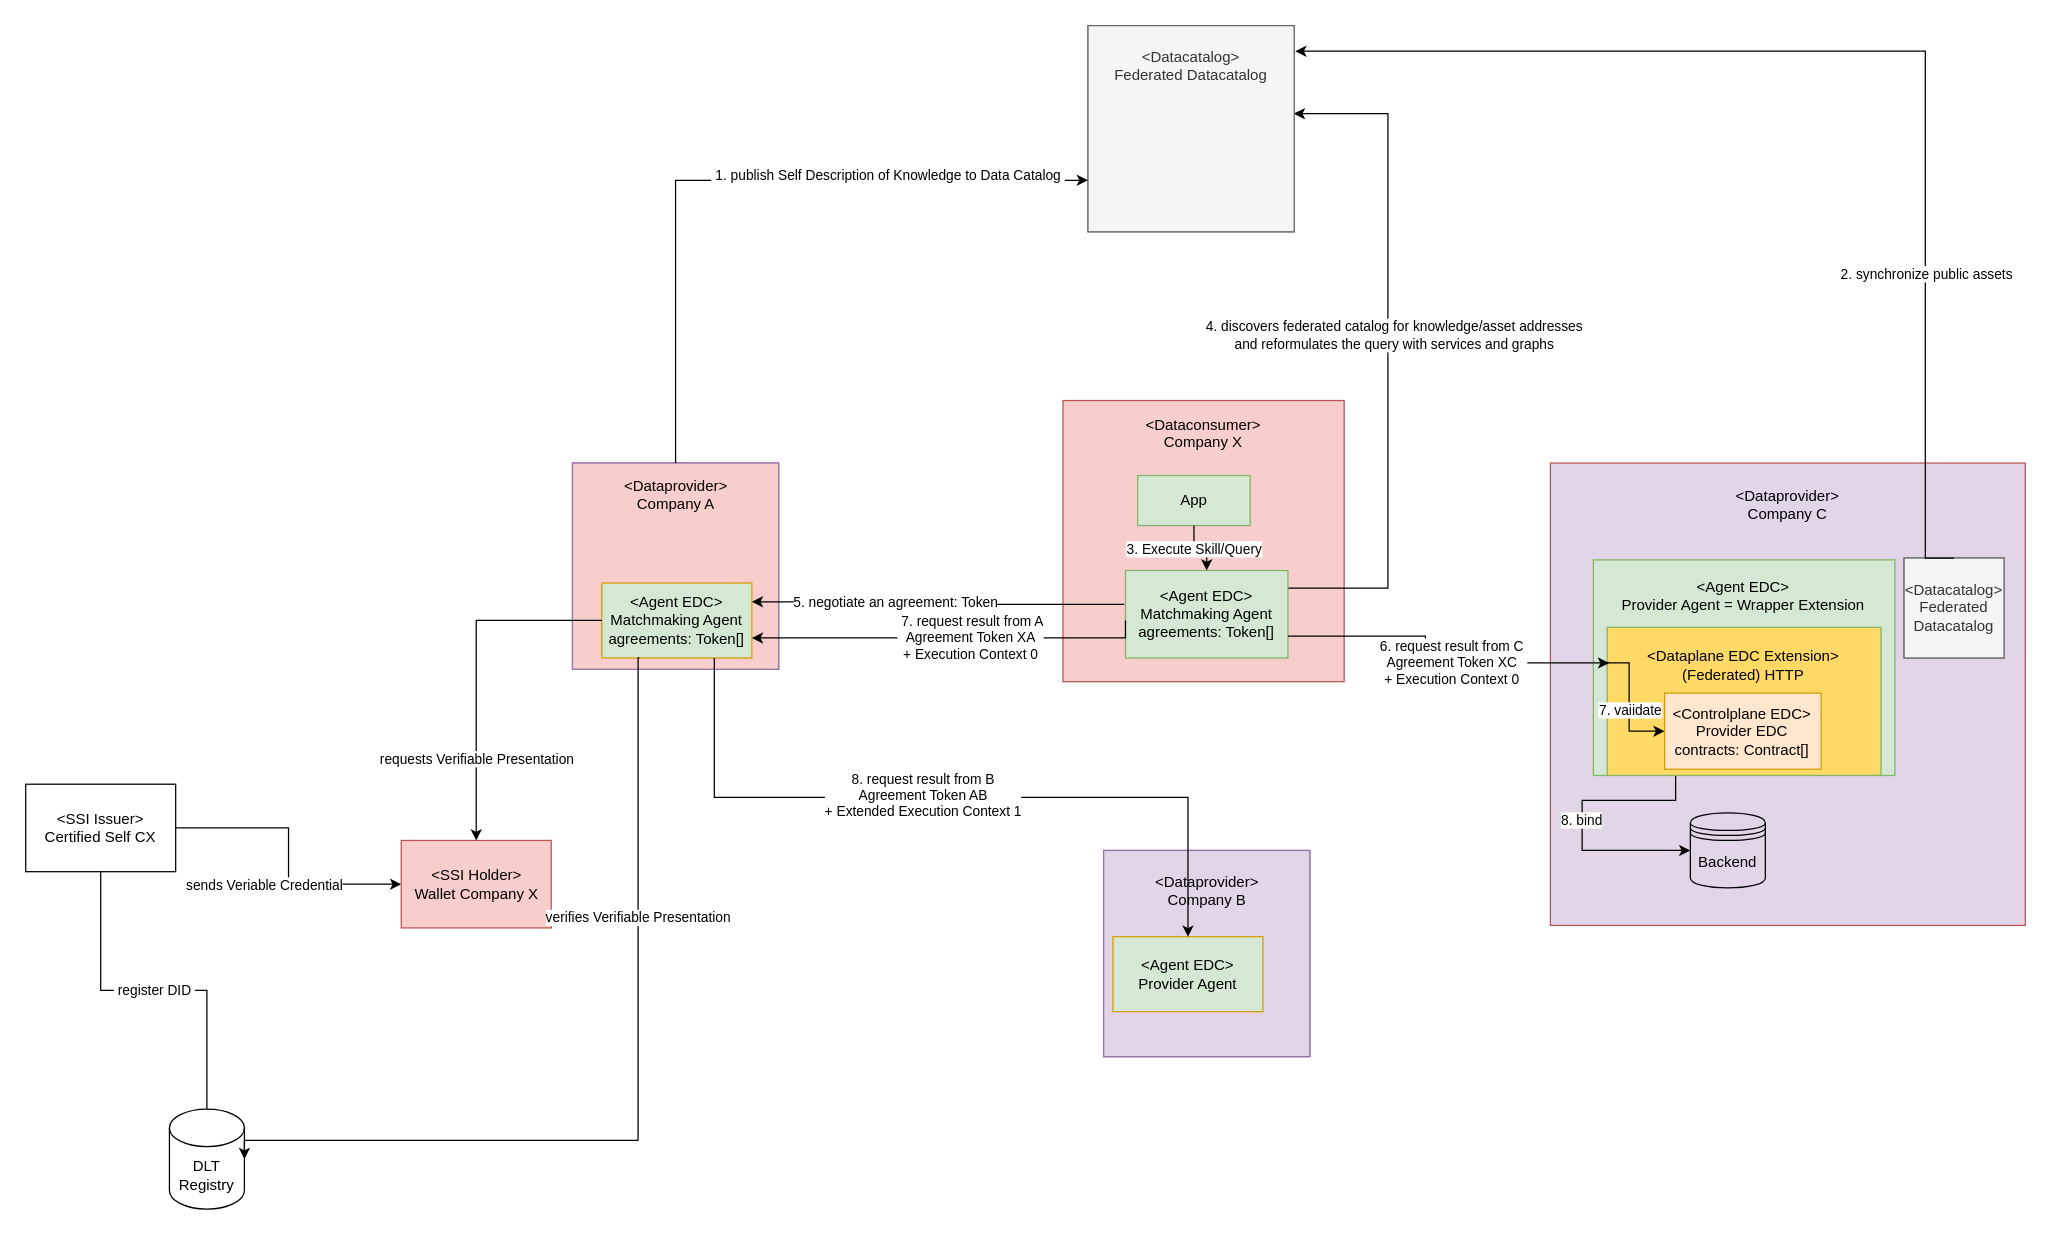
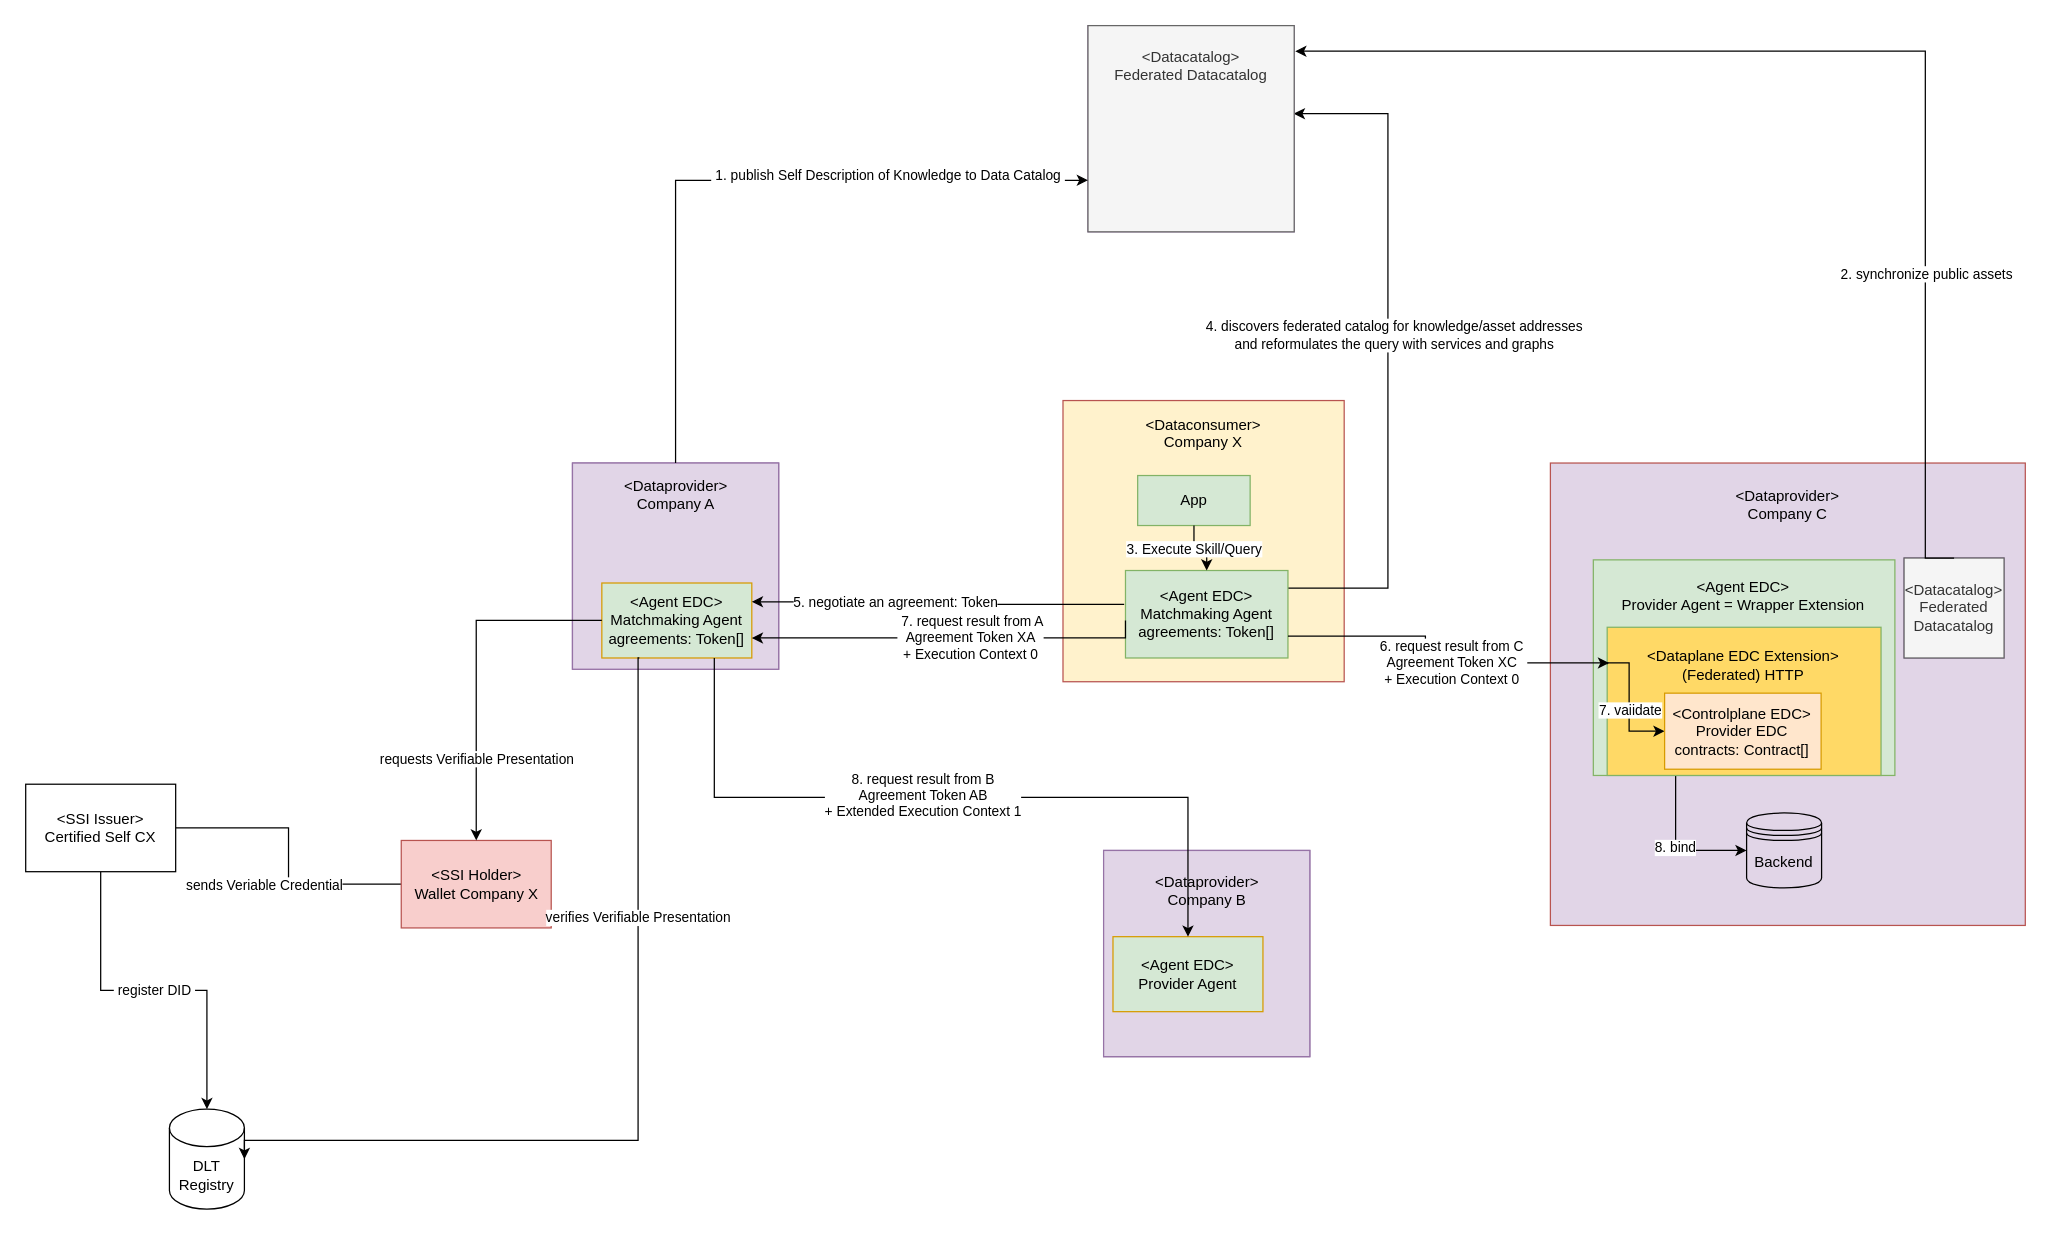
  <mxCell id="0" />
  <mxCell id="1" parent="0" />
  <mxCell id="2" value="" style="group;fillColor=#e1d5e7;strokeColor=#9673a6;" vertex="1" connectable="0" parent="1"><mxGeometry x="457.5" y="370" width="165" height="165" as="geometry" /></mxCell>
- <mxCell id="3" value="&amp;lt;Dataprovider&amp;gt;&lt;br&gt;Company A&lt;br&gt;&lt;br&gt;&lt;br&gt;&lt;br&gt;&lt;br&gt;&lt;br&gt;&lt;br&gt;&lt;br&gt;&lt;br&gt;" style="whiteSpace=wrap;html=1;aspect=fixed;fillColor=#f8cecc;strokeColor=#9673a6;" vertex="1" parent="2"><mxGeometry width="165" height="165" as="geometry" /></mxCell>
+ <mxCell id="3" value="&amp;lt;Dataprovider&amp;gt;&lt;br&gt;Company A&lt;br&gt;&lt;br&gt;&lt;br&gt;&lt;br&gt;&lt;br&gt;&lt;br&gt;&lt;br&gt;&lt;br&gt;&lt;br&gt;" style="whiteSpace=wrap;html=1;aspect=fixed;fillColor=#e1d5e7;strokeColor=#9673a6;" vertex="1" parent="2"><mxGeometry width="165" height="165" as="geometry" /></mxCell>
  <mxCell id="4" value="&amp;lt;Agent EDC&amp;gt;&lt;br&gt;Matchmaking Agent&lt;br&gt;agreements: Token[]" style="rounded=0;whiteSpace=wrap;html=1;fillColor=#D5E8D4;strokeColor=#d79b00;" vertex="1" parent="2"><mxGeometry x="23.5" y="96" width="120" height="60" as="geometry" /></mxCell>
  <mxCell id="5" value="" style="group" vertex="1" connectable="0" parent="1"><mxGeometry x="1240" y="370" width="383" height="370" as="geometry" /></mxCell>
  <mxCell id="6" value="&amp;lt;Dataprovider&amp;gt;&lt;br&gt;Company C&lt;br&gt;&lt;br&gt;&lt;br&gt;&lt;br&gt;&lt;br&gt;&lt;br&gt;&lt;br&gt;&lt;br&gt;&lt;br&gt;&lt;br&gt;&lt;br&gt;&lt;br&gt;&lt;br&gt;&lt;br&gt;&lt;br&gt;&lt;br&gt;&lt;br&gt;&lt;br&gt;&lt;br&gt;&lt;br&gt;&lt;br&gt;&lt;br&gt;" style="whiteSpace=wrap;html=1;fillColor=#E1D5E7;strokeColor=#b85450;" vertex="1" parent="5"><mxGeometry width="380" height="370" as="geometry" /></mxCell>
  <mxCell id="7" value="&amp;lt;Agent EDC&amp;gt;&lt;br&gt;Provider Agent = Wrapper Extension&lt;br&gt;&lt;br&gt;&lt;br&gt;&lt;br&gt;&lt;br&gt;&lt;br&gt;&lt;br&gt;&lt;br&gt;&lt;br&gt;" style="rounded=0;whiteSpace=wrap;html=1;fillColor=#d5e8d4;strokeColor=#82b366;" vertex="1" parent="5"><mxGeometry x="34.35" y="77.49" width="241.3" height="172.51" as="geometry" /></mxCell>
  <mxCell id="8" value="8. bind" style="edgeStyle=orthogonalEdgeStyle;rounded=0;orthogonalLoop=1;jettySize=auto;html=1;exitX=0.25;exitY=1;exitDx=0;exitDy=0;entryX=0;entryY=0.5;entryDx=0;entryDy=0;" edge="1" parent="5" source="9" target="15"><mxGeometry relative="1" as="geometry" /></mxCell>
  <mxCell id="9" value="&amp;lt;Dataplane EDC Extension&amp;gt;&lt;br&gt;(Federated) HTTP&lt;br&gt;&lt;br&gt;&lt;br&gt;&lt;br&gt;&lt;br&gt;" style="rounded=0;whiteSpace=wrap;html=1;fillColor=#FFD966;strokeColor=#82b366;" vertex="1" parent="5"><mxGeometry x="45.44" y="131.41" width="219.13" height="118.59" as="geometry" /></mxCell>
  <mxCell id="10" style="edgeStyle=orthogonalEdgeStyle;rounded=0;orthogonalLoop=1;jettySize=auto;html=1;entryX=0;entryY=0.5;entryDx=0;entryDy=0;exitX=0;exitY=0.25;exitDx=0;exitDy=0;" edge="1" parent="5" source="9" target="12"><mxGeometry relative="1" as="geometry"><Array as="points"><mxPoint x="45" y="160" /><mxPoint x="63" y="160" /><mxPoint x="63" y="215" /></Array></mxGeometry></mxCell>
  <mxCell id="11" value="7. vaiidate" style="edgeLabel;html=1;align=center;verticalAlign=middle;resizable=0;points=[];" vertex="1" connectable="0" parent="10"><mxGeometry x="0.095" relative="1" as="geometry"><mxPoint as="offset" /></mxGeometry></mxCell>
  <mxCell id="12" value="&amp;lt;Controlplane EDC&amp;gt;&lt;br&gt;Provider EDC&lt;br&gt;contracts: Contract[]" style="rounded=0;whiteSpace=wrap;html=1;fillColor=#ffe6cc;strokeColor=#d79b00;" vertex="1" parent="5"><mxGeometry x="91.39" y="184.13" width="125.22" height="60.87" as="geometry" /></mxCell>
  <mxCell id="13" value="" style="group;fillColor=#e1d5e7;strokeColor=#9673a6;" vertex="1" connectable="0" parent="5"><mxGeometry x="283" y="76" width="80" height="80" as="geometry" /></mxCell>
  <mxCell id="14" value="&amp;lt;Datacatalog&amp;gt;&lt;br&gt;Federated Datacatalog&lt;br&gt;" style="whiteSpace=wrap;html=1;aspect=fixed;fillColor=#f5f5f5;strokeColor=#666666;fontColor=#333333;" vertex="1" parent="13"><mxGeometry width="80" height="80" as="geometry" /></mxCell>
- <mxCell id="15" value="Backend" style="shape=datastore;whiteSpace=wrap;html=1;fillColor=none;" vertex="1" parent="5"><mxGeometry x="112" y="280" width="60" height="60" as="geometry" /></mxCell>
+ <mxCell id="15" value="Backend" style="shape=datastore;whiteSpace=wrap;html=1;fillColor=none;" vertex="1" parent="5"><mxGeometry x="157" y="280" width="60" height="60" as="geometry" /></mxCell>
  <mxCell id="16" value="" style="group" vertex="1" connectable="0" parent="1"><mxGeometry x="850" y="320" width="227.5" height="225" as="geometry" /></mxCell>
- <mxCell id="17" value="&amp;lt;Dataconsumer&amp;gt;&lt;br&gt;Company X&lt;br&gt;&lt;br&gt;&lt;br&gt;&lt;br&gt;&lt;br&gt;&lt;br&gt;&lt;br&gt;&lt;br&gt;&lt;br&gt;&lt;br&gt;&lt;br&gt;&lt;br&gt;&lt;br&gt;" style="whiteSpace=wrap;html=1;aspect=fixed;fillColor=#f8cecc;strokeColor=#b85450;" vertex="1" parent="16"><mxGeometry width="225.0" height="225.0" as="geometry" /></mxCell>
+ <mxCell id="17" value="&amp;lt;Dataconsumer&amp;gt;&lt;br&gt;Company X&lt;br&gt;&lt;br&gt;&lt;br&gt;&lt;br&gt;&lt;br&gt;&lt;br&gt;&lt;br&gt;&lt;br&gt;&lt;br&gt;&lt;br&gt;&lt;br&gt;&lt;br&gt;&lt;br&gt;" style="whiteSpace=wrap;html=1;aspect=fixed;fillColor=#fff2cc;strokeColor=#b85450;" vertex="1" parent="16"><mxGeometry width="225.0" height="225.0" as="geometry" /></mxCell>
  <mxCell id="18" value="App" style="rounded=0;whiteSpace=wrap;html=1;fillColor=#d5e8d4;strokeColor=#82b366;" vertex="1" parent="16"><mxGeometry x="59.75" y="60" width="90" height="40" as="geometry" /></mxCell>
  <mxCell id="19" style="edgeStyle=orthogonalEdgeStyle;rounded=0;orthogonalLoop=1;jettySize=auto;html=1;entryX=0.998;entryY=0.427;entryDx=0;entryDy=0;entryPerimeter=0;" edge="1" parent="1" source="23" target="45"><mxGeometry relative="1" as="geometry"><Array as="points"><mxPoint x="1110" y="470" /><mxPoint x="1110" y="91" /></Array></mxGeometry></mxCell>
  <mxCell id="20" value="4. discovers federated catalog for knowledge/asset addresses&lt;br&gt;and reformulates the query with services and graphs" style="edgeLabel;html=1;align=center;verticalAlign=middle;resizable=0;points=[];" vertex="1" connectable="0" parent="19"><mxGeometry x="0.062" y="-4" relative="1" as="geometry"><mxPoint y="1" as="offset" /></mxGeometry></mxCell>
  <mxCell id="21" style="edgeStyle=orthogonalEdgeStyle;rounded=0;orthogonalLoop=1;jettySize=auto;html=1;exitX=-0.008;exitY=0.386;exitDx=0;exitDy=0;entryX=1;entryY=0.25;entryDx=0;entryDy=0;exitPerimeter=0;" edge="1" parent="1" source="23" target="4"><mxGeometry relative="1" as="geometry" /></mxCell>
  <mxCell id="22" value="5. negotiate an agreement: Token" style="edgeLabel;html=1;align=center;verticalAlign=middle;resizable=0;points=[];" vertex="1" connectable="0" parent="21"><mxGeometry x="0.233" relative="1" as="geometry"><mxPoint as="offset" /></mxGeometry></mxCell>
  <mxCell id="23" value="&amp;lt;Agent EDC&amp;gt;&lt;br&gt;Matchmaking Agent&lt;br&gt;agreements: Token[]" style="rounded=0;whiteSpace=wrap;html=1;fillColor=#d5e8d4;strokeColor=#82b366;" vertex="1" parent="1"><mxGeometry x="900" y="456" width="130" height="70" as="geometry" /></mxCell>
  <mxCell id="24" value="" style="group;fillColor=#e1d5e7;strokeColor=#9673a6;" vertex="1" connectable="0" parent="1"><mxGeometry x="882.5" y="680" width="165" height="165" as="geometry" /></mxCell>
  <mxCell id="25" value="&amp;lt;Dataprovider&amp;gt;&lt;br&gt;Company B&lt;br&gt;&lt;br&gt;&lt;br&gt;&lt;br&gt;&lt;br&gt;&lt;br&gt;&lt;br&gt;&lt;br&gt;" style="whiteSpace=wrap;html=1;aspect=fixed;fillColor=#e1d5e7;strokeColor=#9673a6;" vertex="1" parent="24"><mxGeometry width="165" height="165" as="geometry" /></mxCell>
  <mxCell id="26" value="&amp;lt;Agent EDC&amp;gt;&lt;br&gt;Provider Agent" style="rounded=0;whiteSpace=wrap;html=1;fillColor=#D5E8D4;strokeColor=#d79b00;" vertex="1" parent="24"><mxGeometry x="7.5" y="69" width="120" height="60" as="geometry" /></mxCell>
  <mxCell id="27" style="edgeStyle=orthogonalEdgeStyle;rounded=0;orthogonalLoop=1;jettySize=auto;html=1;entryX=0.5;entryY=0;entryDx=0;entryDy=0;exitX=0.75;exitY=1;exitDx=0;exitDy=0;" edge="1" parent="1" source="4" target="26"><mxGeometry relative="1" as="geometry"><mxPoint x="970" y="530" as="sourcePoint" /></mxGeometry></mxCell>
  <mxCell id="28" value="8. request result from B&lt;br&gt;Agreement Token AB&lt;br&gt;+ Extended Execution Context 1" style="edgeLabel;html=1;align=center;verticalAlign=middle;resizable=0;points=[];" vertex="1" connectable="0" parent="27"><mxGeometry x="-0.075" y="2" relative="1" as="geometry"><mxPoint as="offset" /></mxGeometry></mxCell>
  <mxCell id="29" style="edgeStyle=orthogonalEdgeStyle;rounded=0;orthogonalLoop=1;jettySize=auto;html=1;" edge="1" parent="1" target="4"><mxGeometry relative="1" as="geometry"><mxPoint x="900" y="496" as="sourcePoint" /><Array as="points"><mxPoint x="900" y="510" /></Array></mxGeometry></mxCell>
  <mxCell id="30" value="&amp;nbsp;7. request result from A&lt;br&gt;Agreement Token XA&lt;br&gt;+ Execution Context 0" style="edgeLabel;html=1;align=center;verticalAlign=middle;resizable=0;points=[];" vertex="1" connectable="0" parent="29"><mxGeometry x="-0.111" y="-1" relative="1" as="geometry"><mxPoint as="offset" /></mxGeometry></mxCell>
  <mxCell id="31" style="edgeStyle=orthogonalEdgeStyle;rounded=0;orthogonalLoop=1;jettySize=auto;html=1;exitX=1;exitY=0.75;exitDx=0;exitDy=0;" edge="1" parent="1" source="23"><mxGeometry relative="1" as="geometry"><mxPoint x="1030" y="496" as="sourcePoint" /><mxPoint x="1287" y="530" as="targetPoint" /><Array as="points"><mxPoint x="1140" y="509" /><mxPoint x="1140" y="530" /><mxPoint x="1287" y="530" /></Array></mxGeometry></mxCell>
  <mxCell id="32" value="&amp;nbsp;6. request result from C&amp;nbsp;&lt;br&gt;Agreement Token XC&lt;br&gt;+ Execution Context 0" style="edgeLabel;html=1;align=center;verticalAlign=middle;resizable=0;points=[];" vertex="1" connectable="0" parent="31"><mxGeometry x="0.089" y="1" relative="1" as="geometry"><mxPoint as="offset" /></mxGeometry></mxCell>
  <mxCell id="33" style="edgeStyle=orthogonalEdgeStyle;rounded=0;orthogonalLoop=1;jettySize=auto;html=1;" edge="1" parent="1" source="18" target="23"><mxGeometry relative="1" as="geometry" /></mxCell>
  <mxCell id="34" value="3. Execute Skill/Query" style="edgeLabel;html=1;align=center;verticalAlign=middle;resizable=0;points=[];" vertex="1" connectable="0" parent="33"><mxGeometry x="-0.134" y="2" relative="1" as="geometry"><mxPoint as="offset" /></mxGeometry></mxCell>
- <mxCell id="35" value="&amp;nbsp;register DID&amp;nbsp;" style="edgeStyle=orthogonalEdgeStyle;rounded=0;orthogonalLoop=1;jettySize=auto;html=1;endArrow=none;" edge="1" parent="1" source="38" target="39"><mxGeometry relative="1" as="geometry" /></mxCell>
- <mxCell id="36" style="edgeStyle=orthogonalEdgeStyle;rounded=0;orthogonalLoop=1;jettySize=auto;html=1;" edge="1" parent="1" source="38" target="40"><mxGeometry relative="1" as="geometry" /></mxCell>
+ <mxCell id="35" value="&amp;nbsp;register DID&amp;nbsp;" style="edgeStyle=orthogonalEdgeStyle;rounded=0;orthogonalLoop=1;jettySize=auto;html=1;" edge="1" parent="1" source="38" target="39"><mxGeometry relative="1" as="geometry" /></mxCell>
+ <mxCell id="36" style="edgeStyle=orthogonalEdgeStyle;rounded=0;orthogonalLoop=1;jettySize=auto;html=1;endArrow=none;" edge="1" parent="1" source="38" target="40"><mxGeometry relative="1" as="geometry" /></mxCell>
  <mxCell id="37" value="sends Veriable Credential" style="edgeLabel;html=1;align=center;verticalAlign=middle;resizable=0;points=[];" vertex="1" connectable="0" parent="36"><mxGeometry x="0.284" relative="1" as="geometry"><mxPoint x="-30" as="offset" /></mxGeometry></mxCell>
  <mxCell id="38" value="&amp;lt;SSI Issuer&amp;gt;&lt;br&gt;Certified Self CX" style="rounded=0;whiteSpace=wrap;html=1;" vertex="1" parent="1"><mxGeometry x="20" y="627" width="120" height="70" as="geometry" /></mxCell>
  <mxCell id="39" value="DLT Registry" style="shape=cylinder3;whiteSpace=wrap;html=1;boundedLbl=1;backgroundOutline=1;size=15;" vertex="1" parent="1"><mxGeometry x="135" y="887" width="60" height="80" as="geometry" /></mxCell>
  <mxCell id="40" value="&amp;lt;SSI Holder&amp;gt;&lt;br&gt;Wallet Company X" style="rounded=0;whiteSpace=wrap;html=1;fillColor=#f8cecc;strokeColor=#b85450;" vertex="1" parent="1"><mxGeometry x="320.5" y="672" width="120" height="70" as="geometry" /></mxCell>
  <mxCell id="41" style="edgeStyle=orthogonalEdgeStyle;rounded=0;orthogonalLoop=1;jettySize=auto;html=1;entryX=0.5;entryY=0;entryDx=0;entryDy=0;" edge="1" parent="1" source="4" target="40"><mxGeometry relative="1" as="geometry" /></mxCell>
  <mxCell id="42" value="requests Verifiable Presentation" style="edgeLabel;html=1;align=center;verticalAlign=middle;resizable=0;points=[];" vertex="1" connectable="0" parent="41"><mxGeometry x="0.201" y="2" relative="1" as="geometry"><mxPoint x="-2" y="45" as="offset" /></mxGeometry></mxCell>
  <mxCell id="43" value="verifies Verifiable Presentation" style="edgeStyle=orthogonalEdgeStyle;rounded=0;orthogonalLoop=1;jettySize=auto;html=1;entryX=1;entryY=0.5;entryDx=0;entryDy=0;entryPerimeter=0;exitX=0.25;exitY=1;exitDx=0;exitDy=0;" edge="1" parent="1" source="4" target="39"><mxGeometry x="-0.418" relative="1" as="geometry"><Array as="points"><mxPoint x="510" y="526" /><mxPoint x="510" y="912" /></Array><mxPoint as="offset" /></mxGeometry></mxCell>
  <mxCell id="44" value="" style="group;fillColor=#e1d5e7;strokeColor=#9673a6;" vertex="1" connectable="0" parent="1"><mxGeometry x="870" y="20" width="165" height="165" as="geometry" /></mxCell>
  <mxCell id="45" value="&amp;lt;Datacatalog&amp;gt;&lt;br&gt;Federated Datacatalog&lt;br&gt;&lt;br&gt;&lt;br&gt;&lt;br&gt;&lt;br&gt;&lt;br&gt;&lt;br&gt;&lt;br&gt;" style="whiteSpace=wrap;html=1;aspect=fixed;fillColor=#f5f5f5;strokeColor=#666666;fontColor=#333333;" vertex="1" parent="44"><mxGeometry width="165" height="165" as="geometry" /></mxCell>
  <mxCell id="46" style="edgeStyle=orthogonalEdgeStyle;rounded=0;orthogonalLoop=1;jettySize=auto;html=1;entryX=0;entryY=0.75;entryDx=0;entryDy=0;" edge="1" parent="1" source="3" target="45"><mxGeometry relative="1" as="geometry"><Array as="points"><mxPoint x="540" y="144" /></Array></mxGeometry></mxCell>
  <mxCell id="47" value="&amp;nbsp;1. publish Self Description of Knowledge to Data Catalog&amp;nbsp;" style="edgeLabel;html=1;align=center;verticalAlign=middle;resizable=0;points=[];" vertex="1" connectable="0" parent="46"><mxGeometry x="0.299" y="-1" relative="1" as="geometry"><mxPoint x="35" y="-5" as="offset" /></mxGeometry></mxCell>
  <mxCell id="48" style="edgeStyle=orthogonalEdgeStyle;rounded=0;orthogonalLoop=1;jettySize=auto;html=1;entryX=1.005;entryY=0.124;entryDx=0;entryDy=0;entryPerimeter=0;exitX=0.5;exitY=0;exitDx=0;exitDy=0;" edge="1" parent="1" source="14" target="45"><mxGeometry relative="1" as="geometry"><Array as="points"><mxPoint x="1540" y="41" /></Array><mxPoint x="1380" y="370" as="sourcePoint" /></mxGeometry></mxCell>
  <mxCell id="49" value="2. synchronize public assets" style="edgeLabel;html=1;align=center;verticalAlign=middle;resizable=0;points=[];" vertex="1" connectable="0" parent="48"><mxGeometry x="-0.461" relative="1" as="geometry"><mxPoint as="offset" /></mxGeometry></mxCell>
